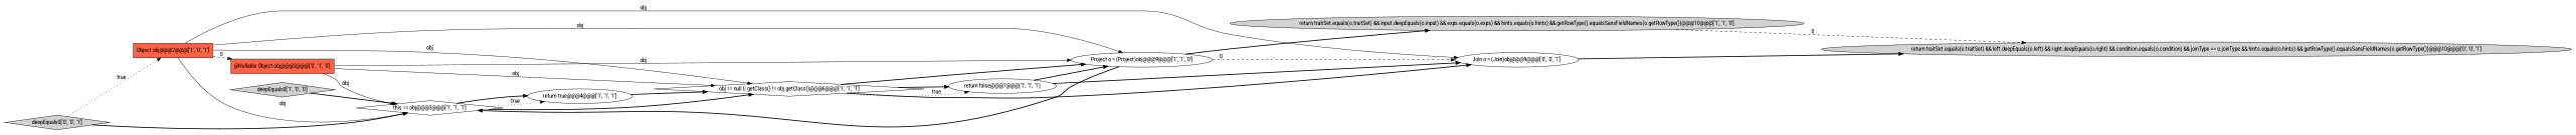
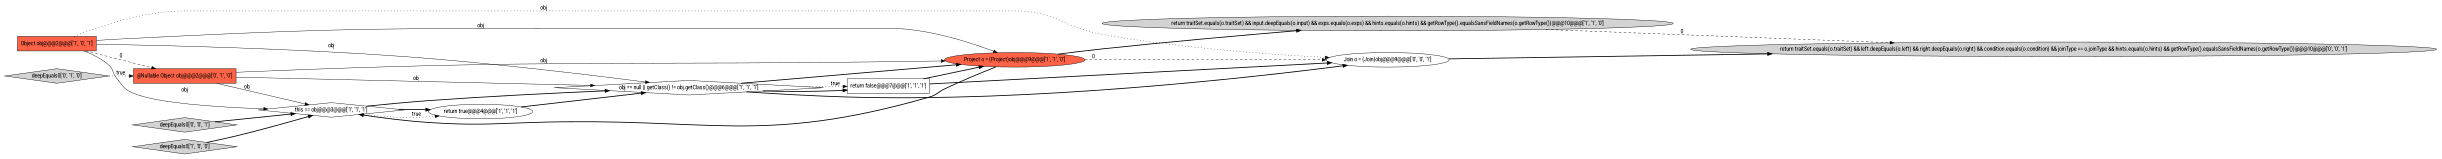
  digraph {
    fontname="Roboto Condensed"
    rankdir=LR
    node [fillcolor=white fontname="Roboto Condensed" shape=ellipse style=filled]
    edge [fontname="Roboto Condensed" style=bold]
+   n1 [fillcolor=lightgray label="deepEquals0['0', '1', '0']" shape=diamond]
    n2 [fillcolor=tomato label="@Nullable Object obj@@@2@@@['0', '1', '0']" shape=box]
    n3 [label="this == obj@@@3@@@['1', '1', '1']" shape=diamond]
    n4 [label="obj == null || getClass() != obj.getClass()@@@6@@@['1', '1', '1']" shape=diamond]
    n5 [label="return true@@@4@@@['1', '1', '1']"]
-   n6 [label="Project o = (Project)obj@@@9@@@['1', '1', '0']"]
+   n6 [fillcolor=tomato label="Project o = (Project)obj@@@9@@@['1', '1', '0']"]
    n7 [fillcolor=lightgray label="return traitSet.equals(o.traitSet) && input.deepEquals(o.input) && exps.equals(o.exps) && hints.equals(o.hints) && getRowType().equalsSansFieldNames(o.getRowType())@@@10@@@['1', '1', '0']"]
    n8 [label="Join o = (Join)obj@@@9@@@['0', '0', '1']"]
    n9 [fillcolor=lightgray label="return traitSet.equals(o.traitSet) && left.deepEquals(o.left) && right.deepEquals(o.right) && condition.equals(o.condition) && joinType == o.joinType && hints.equals(o.hints) && getRowType().equalsSansFieldNames(o.getRowType())@@@10@@@['0', '0', '1']"]
    n10 [fillcolor=tomato label="Object obj@@@2@@@['1', '0', '1']" shape=box]
-   n11 [label="return false@@@7@@@['1', '1', '1']"]
+   n11 [label="return false@@@7@@@['1', '1', '1']" shape=box]
    n12 [fillcolor=lightgray label="deepEquals0['0', '0', '1']" shape=diamond]
    n13 [fillcolor=lightgray label="deepEquals0['1', '0', '0']" shape=diamond]
+   n1 -> n2 [label=true style=dotted]
    n2 -> n3 [label=obj style=solid]
    n2 -> n4 [label=obj style=solid]
    n2 -> n6 [label=obj style=solid]
    n3 -> n4
    n3 -> n5
    n3 -> n5 [label=true style=dotted]
    n4 -> n6
    n4 -> n8
    n4 -> n11
    n4 -> n11 [label=true style=dotted]
    n5 -> n4
    n6 -> n3
    n6 -> n7
    n6 -> n8 [label=0 style=dashed]
    n7 -> n9 [label=0 style=dashed]
    n8 -> n9
    n10 -> n2 [label=0 style=dashed]
    n10 -> n3 [label=obj style=solid]
    n10 -> n4 [label=obj style=solid]
    n10 -> n6 [label=obj style=solid]
-   n10 -> n8 [label=obj style=solid]
+   n10 -> n8 [label=obj style=dotted]
    n11 -> n6
    n11 -> n8
    n12 -> n3
-   n12 -> n10 [label=true style=dotted]
    n13 -> n3
  }
